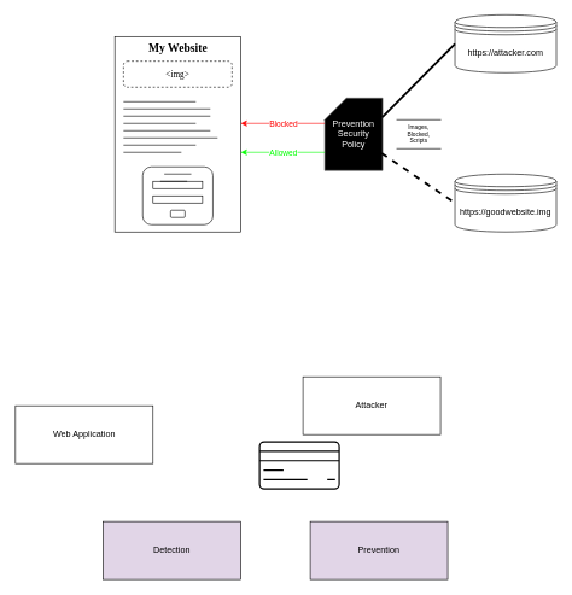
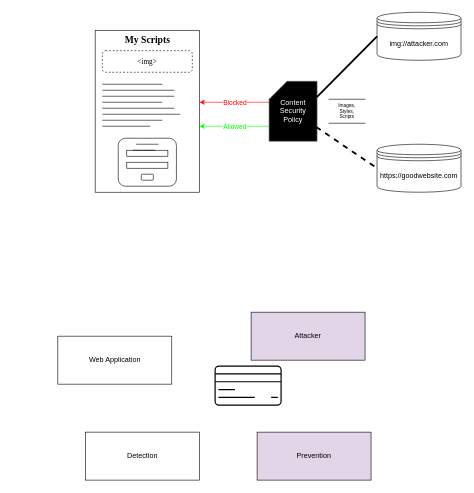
  <mxCell id="0" />
  <mxCell id="1" parent="0" />
  <mxCell id="2" value="" style="rounded=0;whiteSpace=wrap;html=1;movable=1;resizable=1;rotatable=1;deletable=1;editable=1;locked=0;connectable=1;" parent="1" vertex="1"><mxGeometry x="158" y="50" width="174" height="270" as="geometry" /></mxCell>
  <mxCell id="3" value="&lt;font face=&quot;Verdana&quot;&gt;&amp;lt;img&amp;gt;&lt;/font&gt;" style="rounded=1;whiteSpace=wrap;html=1;movable=1;resizable=1;rotatable=1;deletable=1;editable=1;locked=0;connectable=1;dashed=1;" parent="1" vertex="1"><mxGeometry x="170" y="84" width="150" height="36" as="geometry" /></mxCell>
  <mxCell id="4" value="" style="endArrow=none;html=1;rounded=0;movable=1;resizable=1;rotatable=1;deletable=1;editable=1;locked=0;connectable=1;" parent="1" edge="1"><mxGeometry width="50" height="50" relative="1" as="geometry"><mxPoint x="270" y="140" as="sourcePoint" /><mxPoint x="170" y="140" as="targetPoint" /><Array as="points" /></mxGeometry></mxCell>
  <mxCell id="5" value="" style="endArrow=none;html=1;rounded=0;movable=1;resizable=1;rotatable=1;deletable=1;editable=1;locked=0;connectable=1;" parent="1" edge="1"><mxGeometry width="50" height="50" relative="1" as="geometry"><mxPoint x="290" y="150" as="sourcePoint" /><mxPoint x="170" y="150" as="targetPoint" /><Array as="points" /></mxGeometry></mxCell>
  <mxCell id="6" value="" style="endArrow=none;html=1;rounded=0;movable=1;resizable=1;rotatable=1;deletable=1;editable=1;locked=0;connectable=1;" parent="1" edge="1"><mxGeometry width="50" height="50" relative="1" as="geometry"><mxPoint x="290" y="160" as="sourcePoint" /><mxPoint x="170" y="160" as="targetPoint" /><Array as="points" /></mxGeometry></mxCell>
  <mxCell id="7" value="" style="endArrow=none;html=1;rounded=0;movable=1;resizable=1;rotatable=1;deletable=1;editable=1;locked=0;connectable=1;" parent="1" edge="1"><mxGeometry width="50" height="50" relative="1" as="geometry"><mxPoint x="270" y="170" as="sourcePoint" /><mxPoint x="170" y="170" as="targetPoint" /><Array as="points" /></mxGeometry></mxCell>
  <mxCell id="8" value="" style="endArrow=none;html=1;rounded=0;movable=1;resizable=1;rotatable=1;deletable=1;editable=1;locked=0;connectable=1;" parent="1" edge="1"><mxGeometry width="50" height="50" relative="1" as="geometry"><mxPoint x="290" y="180" as="sourcePoint" /><mxPoint x="170" y="180" as="targetPoint" /><Array as="points" /></mxGeometry></mxCell>
  <mxCell id="9" value="" style="endArrow=none;html=1;rounded=0;movable=1;resizable=1;rotatable=1;deletable=1;editable=1;locked=0;connectable=1;" parent="1" edge="1"><mxGeometry width="50" height="50" relative="1" as="geometry"><mxPoint x="300" y="190" as="sourcePoint" /><mxPoint x="170" y="190" as="targetPoint" /><Array as="points" /></mxGeometry></mxCell>
  <mxCell id="10" value="" style="endArrow=none;html=1;rounded=0;movable=1;resizable=1;rotatable=1;deletable=1;editable=1;locked=0;connectable=1;" parent="1" edge="1"><mxGeometry width="50" height="50" relative="1" as="geometry"><mxPoint x="270" y="200" as="sourcePoint" /><mxPoint x="170" y="200" as="targetPoint" /><Array as="points" /></mxGeometry></mxCell>
  <mxCell id="11" value="" style="endArrow=none;html=1;rounded=0;movable=1;resizable=1;rotatable=1;deletable=1;editable=1;locked=0;connectable=1;" parent="1" edge="1"><mxGeometry width="50" height="50" relative="1" as="geometry"><mxPoint x="250" y="210" as="sourcePoint" /><mxPoint x="170" y="210" as="targetPoint" /><Array as="points" /></mxGeometry></mxCell>
  <mxCell id="12" value="" style="rounded=1;whiteSpace=wrap;html=1;movable=1;resizable=1;rotatable=1;deletable=1;editable=1;locked=0;connectable=1;" parent="1" vertex="1"><mxGeometry x="196.5" y="230" width="97" height="80" as="geometry" /></mxCell>
  <mxCell id="13" value="" style="rounded=0;whiteSpace=wrap;html=1;movable=1;resizable=1;rotatable=1;deletable=1;editable=1;locked=0;connectable=1;" parent="1" vertex="1"><mxGeometry x="210.75" y="250" width="68.5" height="10" as="geometry" /></mxCell>
  <mxCell id="14" value="" style="rounded=1;whiteSpace=wrap;html=1;movable=1;resizable=1;rotatable=1;deletable=1;editable=1;locked=0;connectable=1;" parent="1" vertex="1"><mxGeometry x="235" y="290" width="20" height="10" as="geometry" /></mxCell>
  <mxCell id="15" value="" style="endArrow=none;html=1;rounded=0;movable=1;resizable=1;rotatable=1;deletable=1;editable=1;locked=0;connectable=1;" parent="1" edge="1"><mxGeometry width="50" height="50" relative="1" as="geometry"><mxPoint x="263.63" y="240" as="sourcePoint" /><mxPoint x="226.38" y="240" as="targetPoint" /><Array as="points" /></mxGeometry></mxCell>
  <mxCell id="16" value="" style="rounded=0;whiteSpace=wrap;html=1;movable=1;resizable=1;rotatable=1;deletable=1;editable=1;locked=0;connectable=1;" parent="1" vertex="1"><mxGeometry x="210.75" y="270" width="68.5" height="10" as="geometry" /></mxCell>
  <mxCell id="17" value="" style="endArrow=none;html=1;rounded=0;movable=1;resizable=1;rotatable=1;deletable=1;editable=1;locked=0;connectable=1;" parent="1" edge="1"><mxGeometry width="50" height="50" relative="1" as="geometry"><mxPoint x="258" y="250" as="sourcePoint" /><mxPoint x="220.75" y="250" as="targetPoint" /><Array as="points" /></mxGeometry></mxCell>
- <mxCell id="18" value="https://goodwebsite.img" style="shape=datastore;whiteSpace=wrap;html=1;" parent="1" vertex="1"><mxGeometry x="628" y="240" width="140" height="80" as="geometry" /></mxCell>
- <mxCell id="19" value="https://attacker.com" style="shape=datastore;whiteSpace=wrap;html=1;" parent="1" vertex="1"><mxGeometry x="628" y="20" width="140" height="80" as="geometry" /></mxCell>
- <mxCell id="20" value="Prevention Security Policy" style="shape=card;whiteSpace=wrap;html=1;fillColor=#000000;fontColor=#FFFFFF;strokeColor=#666666;fillStyle=auto;" parent="1" vertex="1"><mxGeometry x="448" y="135" width="80" height="100" as="geometry" /></mxCell>
+ <mxCell id="18" value="https://goodwebsite.com" style="shape=datastore;whiteSpace=wrap;html=1;" parent="1" vertex="1"><mxGeometry x="628" y="240" width="140" height="80" as="geometry" /></mxCell>
+ <mxCell id="19" value="img://attacker.com" style="shape=datastore;whiteSpace=wrap;html=1;" parent="1" vertex="1"><mxGeometry x="628" y="20" width="140" height="80" as="geometry" /></mxCell>
+ <mxCell id="20" value="Content Security Policy" style="shape=card;whiteSpace=wrap;html=1;fillColor=#000000;fontColor=#FFFFFF;strokeColor=#666666;fillStyle=auto;" parent="1" vertex="1"><mxGeometry x="448" y="135" width="80" height="100" as="geometry" /></mxCell>
  <mxCell id="21" value="" style="endArrow=none;html=1;exitX=0.995;exitY=0.263;exitDx=0;exitDy=0;exitPerimeter=0;strokeWidth=3;rounded=0;" parent="1" source="20" edge="1"><mxGeometry width="50" height="50" relative="1" as="geometry"><mxPoint x="578" y="110" as="sourcePoint" /><mxPoint x="628" y="60" as="targetPoint" /></mxGeometry></mxCell>
  <mxCell id="22" value="" style="endArrow=none;html=1;rounded=0;exitX=0.982;exitY=0.762;exitDx=0;exitDy=0;exitPerimeter=0;entryX=0;entryY=0.5;entryDx=0;entryDy=0;strokeWidth=3;dashed=1;" parent="1" source="20" target="18" edge="1"><mxGeometry width="50" height="50" relative="1" as="geometry"><mxPoint x="548" y="300" as="sourcePoint" /><mxPoint x="644" y="201" as="targetPoint" /></mxGeometry></mxCell>
  <mxCell id="23" value="" style="endArrow=classic;html=1;rounded=0;strokeColor=#ff0000;" parent="1" edge="1"><mxGeometry relative="1" as="geometry"><mxPoint x="448" y="170" as="sourcePoint" /><mxPoint x="332" y="170" as="targetPoint" /></mxGeometry></mxCell>
  <mxCell id="24" value="Blocked" style="edgeLabel;resizable=0;html=1;align=center;verticalAlign=middle;fontColor=#ff0000;" parent="23" connectable="0" vertex="1"><mxGeometry relative="1" as="geometry" /></mxCell>
  <mxCell id="25" value="" style="endArrow=classic;html=1;rounded=0;strokeColor=#00ff00;" parent="1" edge="1"><mxGeometry relative="1" as="geometry"><mxPoint x="448" y="210" as="sourcePoint" /><mxPoint x="332" y="210" as="targetPoint" /></mxGeometry></mxCell>
  <mxCell id="26" value="Allowed" style="edgeLabel;resizable=0;html=1;align=center;verticalAlign=middle;fontColor=#00ff00;" parent="25" connectable="0" vertex="1"><mxGeometry relative="1" as="geometry" /></mxCell>
- <mxCell id="27" value="Images,&lt;br style=&quot;font-size: 8px;&quot;&gt;Blocked,&lt;br style=&quot;font-size: 8px;&quot;&gt;Scripts" style="shape=partialRectangle;whiteSpace=wrap;html=1;left=0;right=0;fillColor=none;fontSize=8;" parent="1" vertex="1"><mxGeometry x="548" y="165" width="60" height="40" as="geometry" /></mxCell>
- <mxCell id="28" value="&lt;font style=&quot;font-size: 16px;&quot;&gt;My Website&lt;/font&gt;" style="text;strokeColor=none;fillColor=none;html=1;fontSize=24;fontStyle=1;verticalAlign=middle;align=center;fontFamily=Comic Sans MS;" parent="1" vertex="1"><mxGeometry x="170" y="50" width="150" height="25" as="geometry" /></mxCell>
- <mxCell id="29" value="Attacker" style="rounded=0;whiteSpace=wrap;html=1;" vertex="1" parent="1"><mxGeometry x="418" y="520" width="190" height="80" as="geometry" /></mxCell>
- <mxCell id="30" value="Web Application" style="rounded=0;whiteSpace=wrap;html=1;" vertex="1" parent="1"><mxGeometry x="20.75" y="560" width="190" height="80" as="geometry" /></mxCell>
+ <mxCell id="27" value="Images,&lt;br style=&quot;font-size: 8px;&quot;&gt;Styles,&lt;br style=&quot;font-size: 8px;&quot;&gt;Scripts" style="shape=partialRectangle;whiteSpace=wrap;html=1;left=0;right=0;fillColor=none;fontSize=8;" parent="1" vertex="1"><mxGeometry x="548" y="165" width="60" height="40" as="geometry" /></mxCell>
+ <mxCell id="28" value="&lt;font style=&quot;font-size: 16px;&quot;&gt;My Scripts&lt;/font&gt;" style="text;strokeColor=none;fillColor=none;html=1;fontSize=24;fontStyle=1;verticalAlign=middle;align=center;fontFamily=Comic Sans MS;" parent="1" vertex="1"><mxGeometry x="170" y="50" width="150" height="25" as="geometry" /></mxCell>
+ <mxCell id="29" value="Attacker" style="rounded=0;whiteSpace=wrap;html=1;fillColor=#e1d5e7;" vertex="1" parent="1"><mxGeometry x="418" y="520" width="190" height="80" as="geometry" /></mxCell>
+ <mxCell id="30" value="Web Application" style="rounded=0;whiteSpace=wrap;html=1;" vertex="1" parent="1"><mxGeometry x="95.75" y="560" width="190" height="80" as="geometry" /></mxCell>
  <mxCell id="31" value="Prevention" style="rounded=0;whiteSpace=wrap;html=1;fillColor=#e1d5e7;" vertex="1" parent="1"><mxGeometry x="428" y="720" width="190" height="80" as="geometry" /></mxCell>
- <mxCell id="32" value="Detection" style="rounded=0;whiteSpace=wrap;html=1;fillColor=#e1d5e7;" vertex="1" parent="1"><mxGeometry x="142" y="720" width="190" height="80" as="geometry" /></mxCell>
+ <mxCell id="32" value="Detection" style="rounded=0;whiteSpace=wrap;html=1;" vertex="1" parent="1"><mxGeometry x="142" y="720" width="190" height="80" as="geometry" /></mxCell>
  <mxCell id="33" value="" style="html=1;verticalLabelPosition=bottom;align=center;labelBackgroundColor=#ffffff;verticalAlign=top;strokeWidth=2;strokeColor=#000000;shadow=0;dashed=0;shape=mxgraph.ios7.icons.credit_card;" vertex="1" parent="1"><mxGeometry x="358" y="610" width="110" height="65" as="geometry" /></mxCell>
